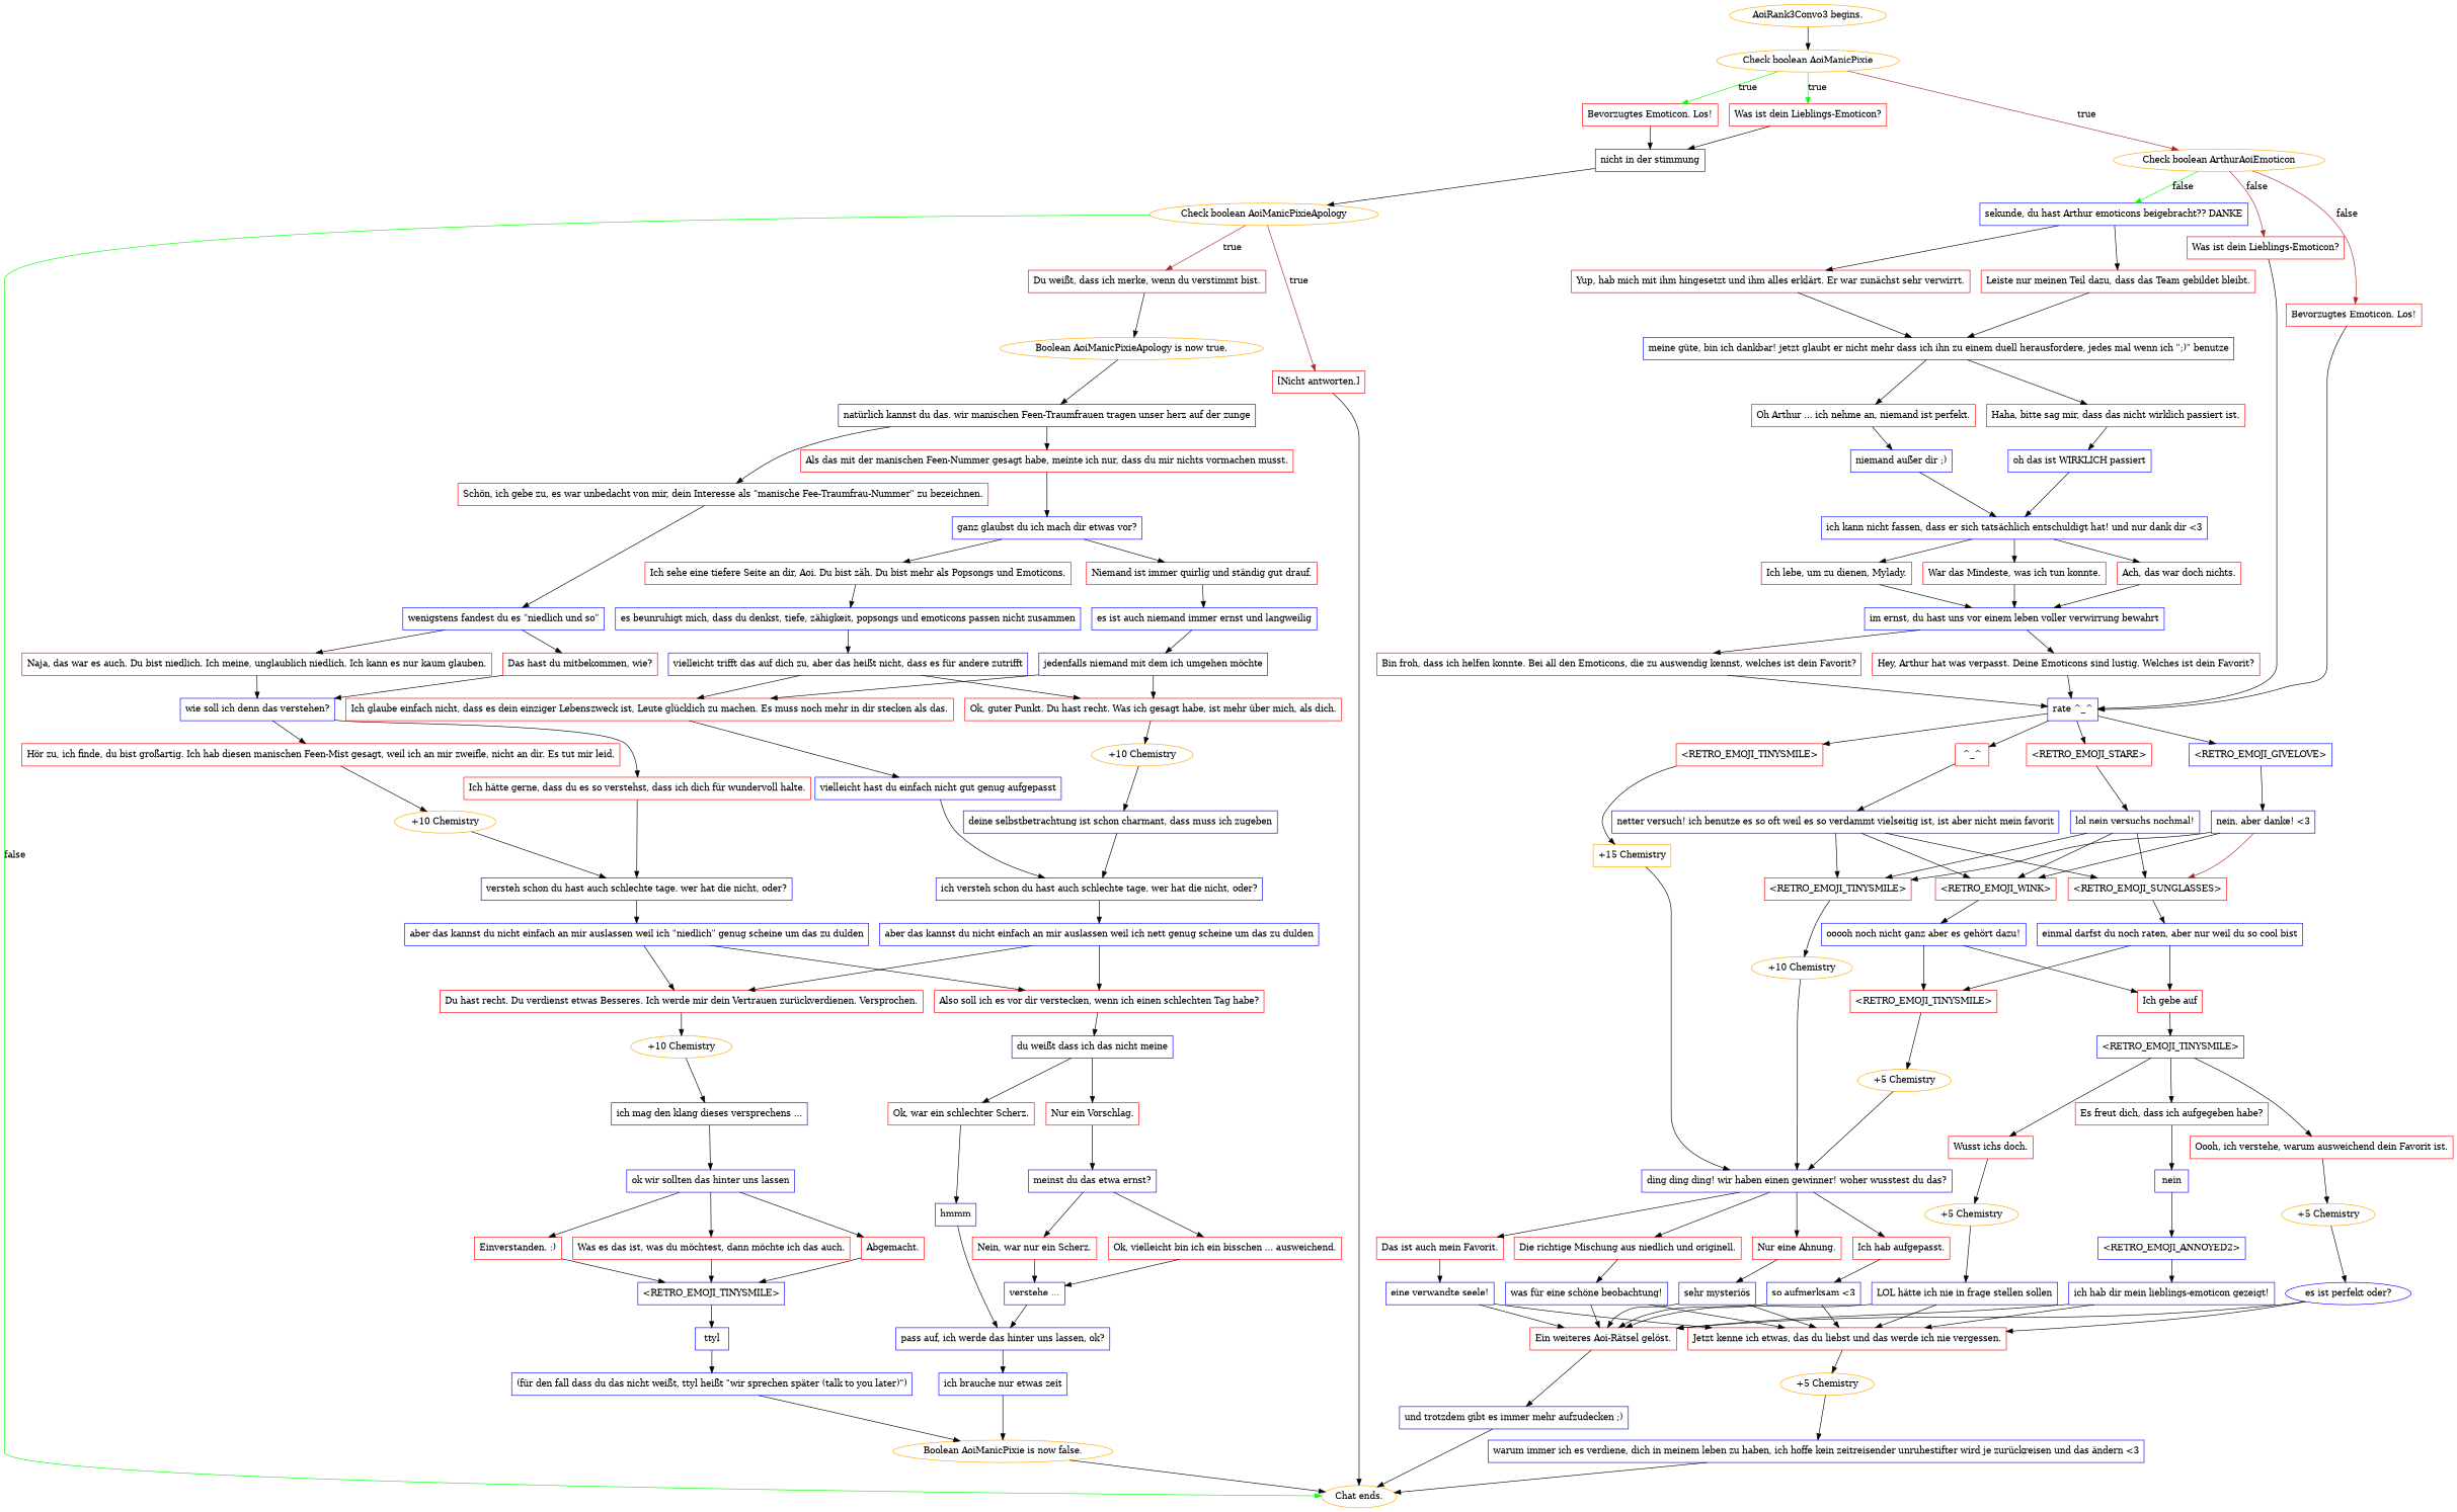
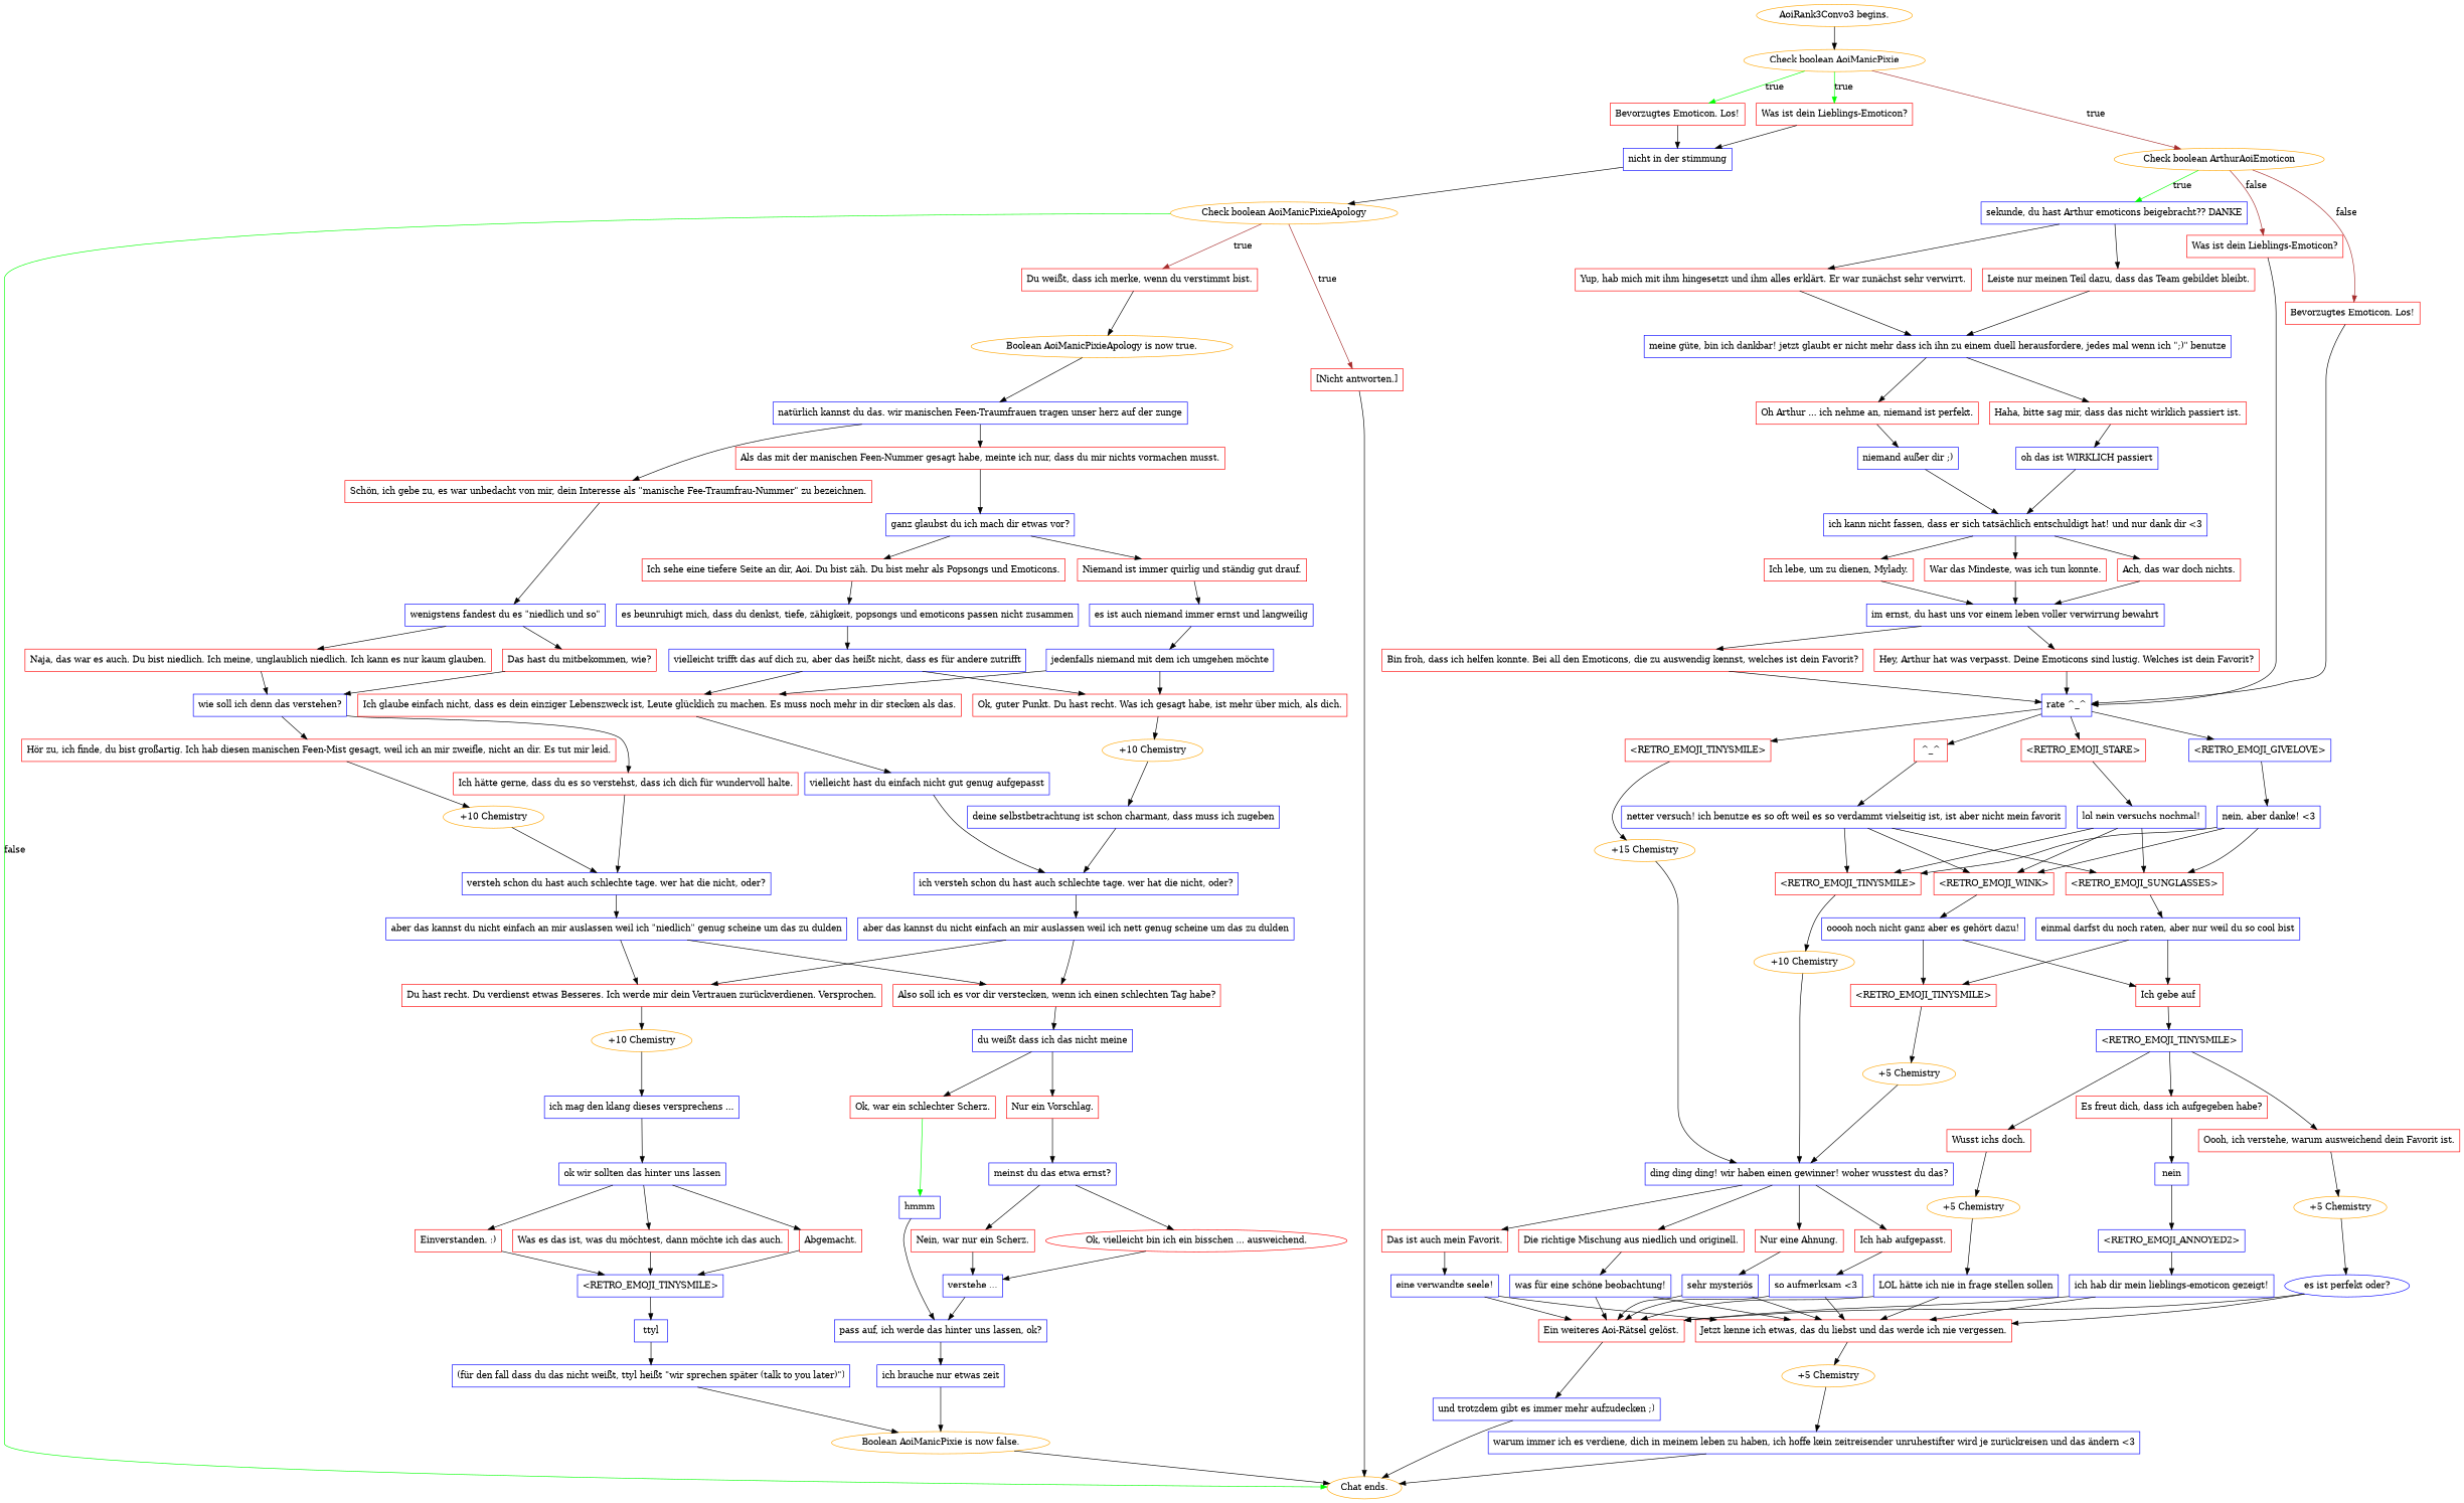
  digraph {
    node [color=blue shape=box]
    "AoiRank3Convo3 begins." [color=orange shape=""]
    n2 [color=orange label="Check boolean AoiManicPixie" shape=""]
    n3 [color=red label="Was ist dein Lieblings-Emoticon?"]
    n4 [color=red label="Bevorzugtes Emoticon. Los!"]
    n5 [color=orange label="Check boolean ArthurAoiEmoticon" shape=""]
    n6 [label="nicht in der stimmung"]
    n7 [label="sekunde, du hast Arthur emoticons beigebracht?? DANKE"]
    n8 [color=red label="Was ist dein Lieblings-Emoticon?"]
    n9 [color=red label="Bevorzugtes Emoticon. Los!"]
    n10 [color=orange label="Check boolean AoiManicPixieApology" shape=""]
    n11 [color=red label="Yup, hab mich mit ihm hingesetzt und ihm alles erklärt. Er war zunächst sehr verwirrt."]
    n12 [color=red label="Leiste nur meinen Teil dazu, dass das Team gebildet bleibt."]
    n13 [label="rate ^_^"]
    "Chat ends." [color=orange shape=""]
    n15 [color=red label="Du weißt, dass ich merke, wenn du verstimmt bist."]
    n16 [color=red label="[Nicht antworten.]"]
    n17 [label="meine güte, bin ich dankbar! jetzt glaubt er nicht mehr dass ich ihn zu einem duell herausfordere, jedes mal wenn ich \";)\" benutze"]
    n18 [label="<RETRO_EMOJI_GIVELOVE>"]
    n19 [color=red label="^_^"]
    n20 [color=red label="<RETRO_EMOJI_STARE>"]
    n21 [color=red label="<RETRO_EMOJI_TINYSMILE>"]
    n22 [color=orange label="Boolean AoiManicPixieApology is now true." shape=""]
    n23 [color=red label="Haha, bitte sag mir, dass das nicht wirklich passiert ist."]
    n24 [color=red label="Oh Arthur ... ich nehme an, niemand ist perfekt."]
    n25 [label="nein, aber danke! <3"]
    n26 [label="netter versuch! ich benutze es so oft weil es so verdammt vielseitig ist, ist aber nicht mein favorit"]
    n27 [label="lol nein versuchs nochmal!"]
-   n28 [color=orange label="+15 Chemistry"]
+   n28 [color=orange label="+15 Chemistry" shape=""]
    n29 [label="natürlich kannst du das. wir manischen Feen-Traumfrauen tragen unser herz auf der zunge"]
    n30 [label="oh das ist WIRKLICH passiert"]
    n31 [label="niemand außer dir ;)"]
    n32 [color=red label="<RETRO_EMOJI_WINK>"]
    n33 [color=red label="<RETRO_EMOJI_SUNGLASSES>"]
    n34 [color=red label="<RETRO_EMOJI_TINYSMILE>"]
    n35 [label="ding ding ding! wir haben einen gewinner! woher wusstest du das?"]
    n36 [color=red label="Schön, ich gebe zu, es war unbedacht von mir, dein Interesse als \"manische Fee-Traumfrau-Nummer\" zu bezeichnen."]
    n37 [color=red label="Als das mit der manischen Feen-Nummer gesagt habe, meinte ich nur, dass du mir nichts vormachen musst."]
    n38 [label="ich kann nicht fassen, dass er sich tatsächlich entschuldigt hat! und nur dank dir <3"]
    n39 [label="ooooh noch nicht ganz aber es gehört dazu!"]
    n40 [label="einmal darfst du noch raten, aber nur weil du so cool bist"]
    n41 [color=orange label="+10 Chemistry" shape=""]
    n42 [color=red label="Das ist auch mein Favorit."]
    n43 [color=red label="Die richtige Mischung aus niedlich und originell."]
    n44 [color=red label="Nur eine Ahnung."]
    n45 [color=red label="Ich hab aufgepasst."]
    n46 [label="wenigstens fandest du es \"niedlich und so\""]
    n47 [label="ganz glaubst du ich mach dir etwas vor?"]
    n48 [color=red label="Ach, das war doch nichts."]
    n49 [color=red label="Ich lebe, um zu dienen, Mylady."]
    n50 [color=red label="War das Mindeste, was ich tun konnte."]
    n51 [color=red label="Ich gebe auf"]
    n52 [color=red label="<RETRO_EMOJI_TINYSMILE>"]
    n53 [label="eine verwandte seele!"]
    n54 [label="was für eine schöne beobachtung!"]
    n55 [label="sehr mysteriös"]
    n56 [label="so aufmerksam <3"]
    n57 [color=red label="Naja, das war es auch. Du bist niedlich. Ich meine, unglaublich niedlich. Ich kann es nur kaum glauben."]
    n58 [color=red label="Das hast du mitbekommen, wie?"]
    n59 [color=red label="Niemand ist immer quirlig und ständig gut drauf."]
    n60 [color=red label="Ich sehe eine tiefere Seite an dir, Aoi. Du bist zäh. Du bist mehr als Popsongs und Emoticons."]
    n61 [label="im ernst, du hast uns vor einem leben voller verwirrung bewahrt"]
    n62 [label="<RETRO_EMOJI_TINYSMILE>"]
    n63 [color=orange label="+5 Chemistry" shape=""]
    n64 [color=red label="Jetzt kenne ich etwas, das du liebst und das werde ich nie vergessen."]
    n65 [color=red label="Ein weiteres Aoi-Rätsel gelöst."]
    n66 [label="wie soll ich denn das verstehen?"]
    n67 [label="es ist auch niemand immer ernst und langweilig"]
    n68 [label="es beunruhigt mich, dass du denkst, tiefe, zähigkeit, popsongs und emoticons passen nicht zusammen"]
    n69 [color=red label="Bin froh, dass ich helfen konnte. Bei all den Emoticons, die zu auswendig kennst, welches ist dein Favorit?"]
    n70 [color=red label="Hey, Arthur hat was verpasst. Deine Emoticons sind lustig. Welches ist dein Favorit?"]
    n71 [color=red label="Oooh, ich verstehe, warum ausweichend dein Favorit ist."]
    n72 [color=red label="Es freut dich, dass ich aufgegeben habe?"]
    n73 [color=red label="Wusst ichs doch."]
    n74 [color=orange label="+5 Chemistry" shape=""]
    n75 [label="und trotzdem gibt es immer mehr aufzudecken ;)"]
    n76 [color=red label="Hör zu, ich finde, du bist großartig. Ich hab diesen manischen Feen-Mist gesagt, weil ich an mir zweifle, nicht an dir. Es tut mir leid."]
    n77 [color=red label="Ich hätte gerne, dass du es so verstehst, dass ich dich für wundervoll halte."]
    n78 [label="jedenfalls niemand mit dem ich umgehen möchte"]
    n79 [label="vielleicht trifft das auf dich zu, aber das heißt nicht, dass es für andere zutrifft"]
    n80 [color=orange label="+5 Chemistry" shape=""]
    n81 [label=nein]
    n82 [color=orange label="+5 Chemistry" shape=""]
    n83 [label="warum immer ich es verdiene, dich in meinem leben zu haben, ich hoffe kein zeitreisender unruhestifter wird je zurückreisen und das ändern <3"]
    n84 [color=orange label="+10 Chemistry" shape=""]
    n85 [label="versteh schon du hast auch schlechte tage. wer hat die nicht, oder?"]
    n86 [color=red label="Ich glaube einfach nicht, dass es dein einziger Lebenszweck ist, Leute glücklich zu machen. Es muss noch mehr in dir stecken als das."]
    n87 [color=red label="Ok, guter Punkt. Du hast recht. Was ich gesagt habe, ist mehr über mich, als dich."]
    n88 [label="es ist perfekt oder?" shape=ellipse]
    n89 [label="<RETRO_EMOJI_ANNOYED2>"]
    n90 [label="LOL hätte ich nie in frage stellen sollen"]
    n91 [label="aber das kannst du nicht einfach an mir auslassen weil ich \"niedlich\" genug scheine um das zu dulden"]
    n92 [label="vielleicht hast du einfach nicht gut genug aufgepasst"]
    n93 [color=orange label="+10 Chemistry" shape=""]
    n94 [label="ich hab dir mein lieblings-emoticon gezeigt!"]
    n95 [color=red label="Du hast recht. Du verdienst etwas Besseres. Ich werde mir dein Vertrauen zurückverdienen. Versprochen."]
    n96 [color=red label="Also soll ich es vor dir verstecken, wenn ich einen schlechten Tag habe?"]
    n97 [label="ich versteh schon du hast auch schlechte tage. wer hat die nicht, oder?"]
    n98 [label="deine selbstbetrachtung ist schon charmant, dass muss ich zugeben"]
    n99 [color=orange label="+10 Chemistry" shape=""]
    n100 [label="du weißt dass ich das nicht meine"]
    n101 [label="aber das kannst du nicht einfach an mir auslassen weil ich nett genug scheine um das zu dulden"]
    n102 [label="ich mag den klang dieses versprechens ..."]
    n103 [color=red label="Nur ein Vorschlag."]
    n104 [color=red label="Ok, war ein schlechter Scherz."]
    n105 [label="ok wir sollten das hinter uns lassen"]
    n106 [label="meinst du das etwa ernst?"]
    n107 [label=hmmm]
    n108 [color=red label="Abgemacht."]
    n109 [color=red label="Einverstanden. :)"]
    n110 [color=red label="Was es das ist, was du möchtest, dann möchte ich das auch."]
-   n111 [color=red label="Ok, vielleicht bin ich ein bisschen ... ausweichend."]
+   n111 [color=red label="Ok, vielleicht bin ich ein bisschen ... ausweichend." shape=ellipse]
    n112 [color=red label="Nein, war nur ein Scherz."]
    n113 [label="pass auf, ich werde das hinter uns lassen, ok?"]
    n114 [label="<RETRO_EMOJI_TINYSMILE>"]
    n115 [label="verstehe ..."]
    n116 [label="ich brauche nur etwas zeit"]
    n117 [label=ttyl]
    n118 [color=orange label="Boolean AoiManicPixie is now false." shape=""]
    n119 [label="(für den fall dass du das nicht weißt, ttyl heißt \"wir sprechen später (talk to you later)\")"]
    "AoiRank3Convo3 begins." -> n2
    n2 -> n3 [color=green label=true]
    n2 -> n4 [color=green label=true]
    n2 -> n5 [color=brown label=true]
    n3 -> n6
    n4 -> n6
-   n5 -> n7 [color=green label=false]
+   n5 -> n7 [color=green label=true]
    n5 -> n8 [color=brown label=false]
    n5 -> n9 [color=brown label=false]
    n6 -> n10
    n7 -> n11
    n7 -> n12
    n8 -> n13
    n9 -> n13
    n10 -> "Chat ends." [color=green label=false]
    n10 -> n15 [color=brown label=true]
    n10 -> n16 [color=brown label=true]
    n11 -> n17
    n12 -> n17
    n13 -> n18
    n13 -> n19
    n13 -> n20
    n13 -> n21
    n15 -> n22
    n16 -> "Chat ends."
    n17 -> n23
    n17 -> n24
    n18 -> n25
    n19 -> n26
    n20 -> n27
    n21 -> n28
    n22 -> n29
    n23 -> n30
    n24 -> n31
    n25 -> n32
-   n25 -> n33 [color=brown]
+   n25 -> n33
    n25 -> n34
    n26 -> n32
    n26 -> n33
    n26 -> n34
    n27 -> n32
    n27 -> n33
    n27 -> n34
    n28 -> n35
    n29 -> n36
    n29 -> n37
    n30 -> n38
    n31 -> n38
    n32 -> n39
    n33 -> n40
    n34 -> n41
    n35 -> n42
    n35 -> n43
    n35 -> n44
    n35 -> n45
    n36 -> n46
    n37 -> n47
    n38 -> n48
    n38 -> n49
    n38 -> n50
    n39 -> n51
    n39 -> n52
    n40 -> n51
    n40 -> n52
    n41 -> n35
    n42 -> n53
    n43 -> n54
    n44 -> n55
    n45 -> n56
    n46 -> n57
    n46 -> n58
    n47 -> n59
    n47 -> n60
    n48 -> n61
    n49 -> n61
    n50 -> n61
    n51 -> n62
    n52 -> n63
    n53 -> n64
    n53 -> n65
    n54 -> n64
    n54 -> n65
    n55 -> n64
    n55 -> n65
    n56 -> n64
    n56 -> n65
    n57 -> n66
    n58 -> n66
    n59 -> n67
    n60 -> n68
    n61 -> n69
    n61 -> n70
    n62 -> n71
    n62 -> n72
    n62 -> n73
    n63 -> n35
    n64 -> n74
    n65 -> n75
    n66 -> n76
    n66 -> n77
    n67 -> n78
    n68 -> n79
    n69 -> n13
    n70 -> n13
    n71 -> n80
    n72 -> n81
    n73 -> n82
    n74 -> n83
    n75 -> "Chat ends."
    n76 -> n84
    n77 -> n85
    n78 -> n86
    n78 -> n87
    n79 -> n86
    n79 -> n87
    n80 -> n88
    n81 -> n89
    n82 -> n90
    n83 -> "Chat ends."
    n84 -> n85
    n85 -> n91
    n86 -> n92
    n87 -> n93
    n88 -> n64
    n88 -> n65
    n89 -> n94
    n90 -> n64
    n90 -> n65
    n91 -> n95
    n91 -> n96
    n92 -> n97
    n93 -> n98
    n94 -> n64
    n94 -> n65
    n95 -> n99
    n96 -> n100
    n97 -> n101
    n98 -> n97
    n99 -> n102
    n100 -> n103
    n100 -> n104
    n101 -> n95
    n101 -> n96
    n102 -> n105
    n103 -> n106
-   n104 -> n107
+   n104 -> n107 [color=green]
    n105 -> n108
    n105 -> n109
    n105 -> n110
    n106 -> n111
    n106 -> n112
    n107 -> n113
    n108 -> n114
    n109 -> n114
    n110 -> n114
    n111 -> n115
    n112 -> n115
    n113 -> n116
    n114 -> n117
    n115 -> n113
    n116 -> n118
    n117 -> n119
    n118 -> "Chat ends."
    n119 -> n118
  }
